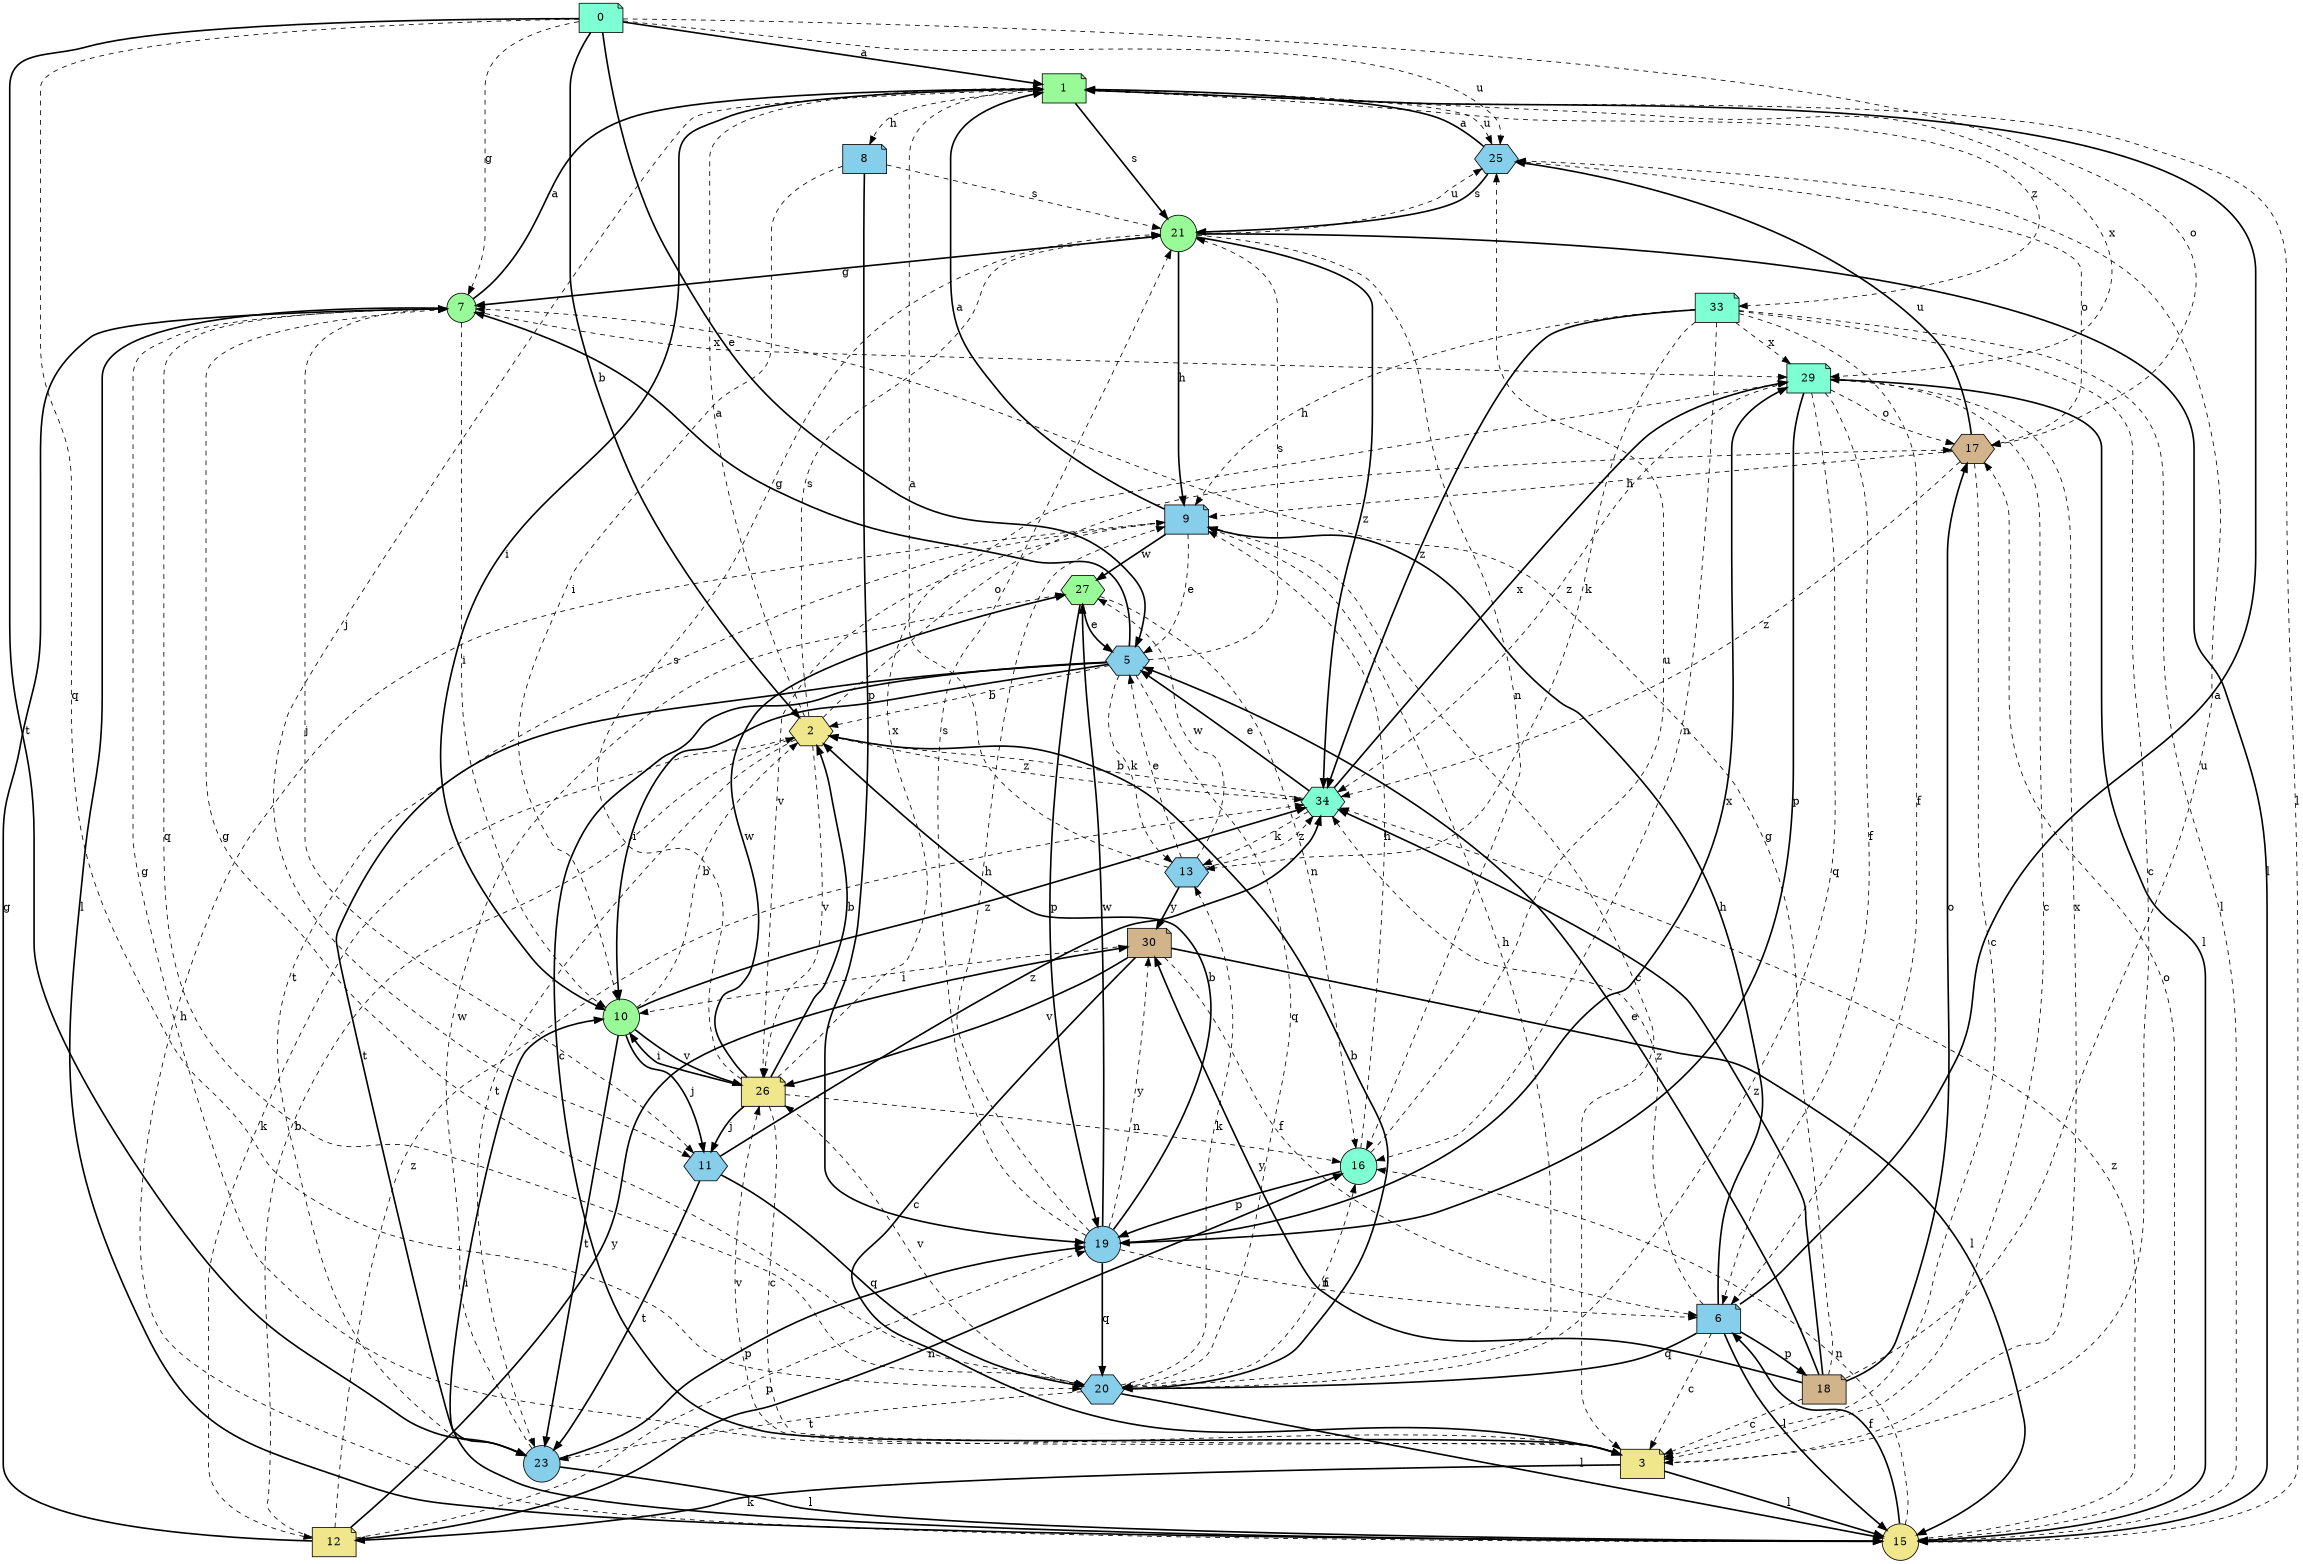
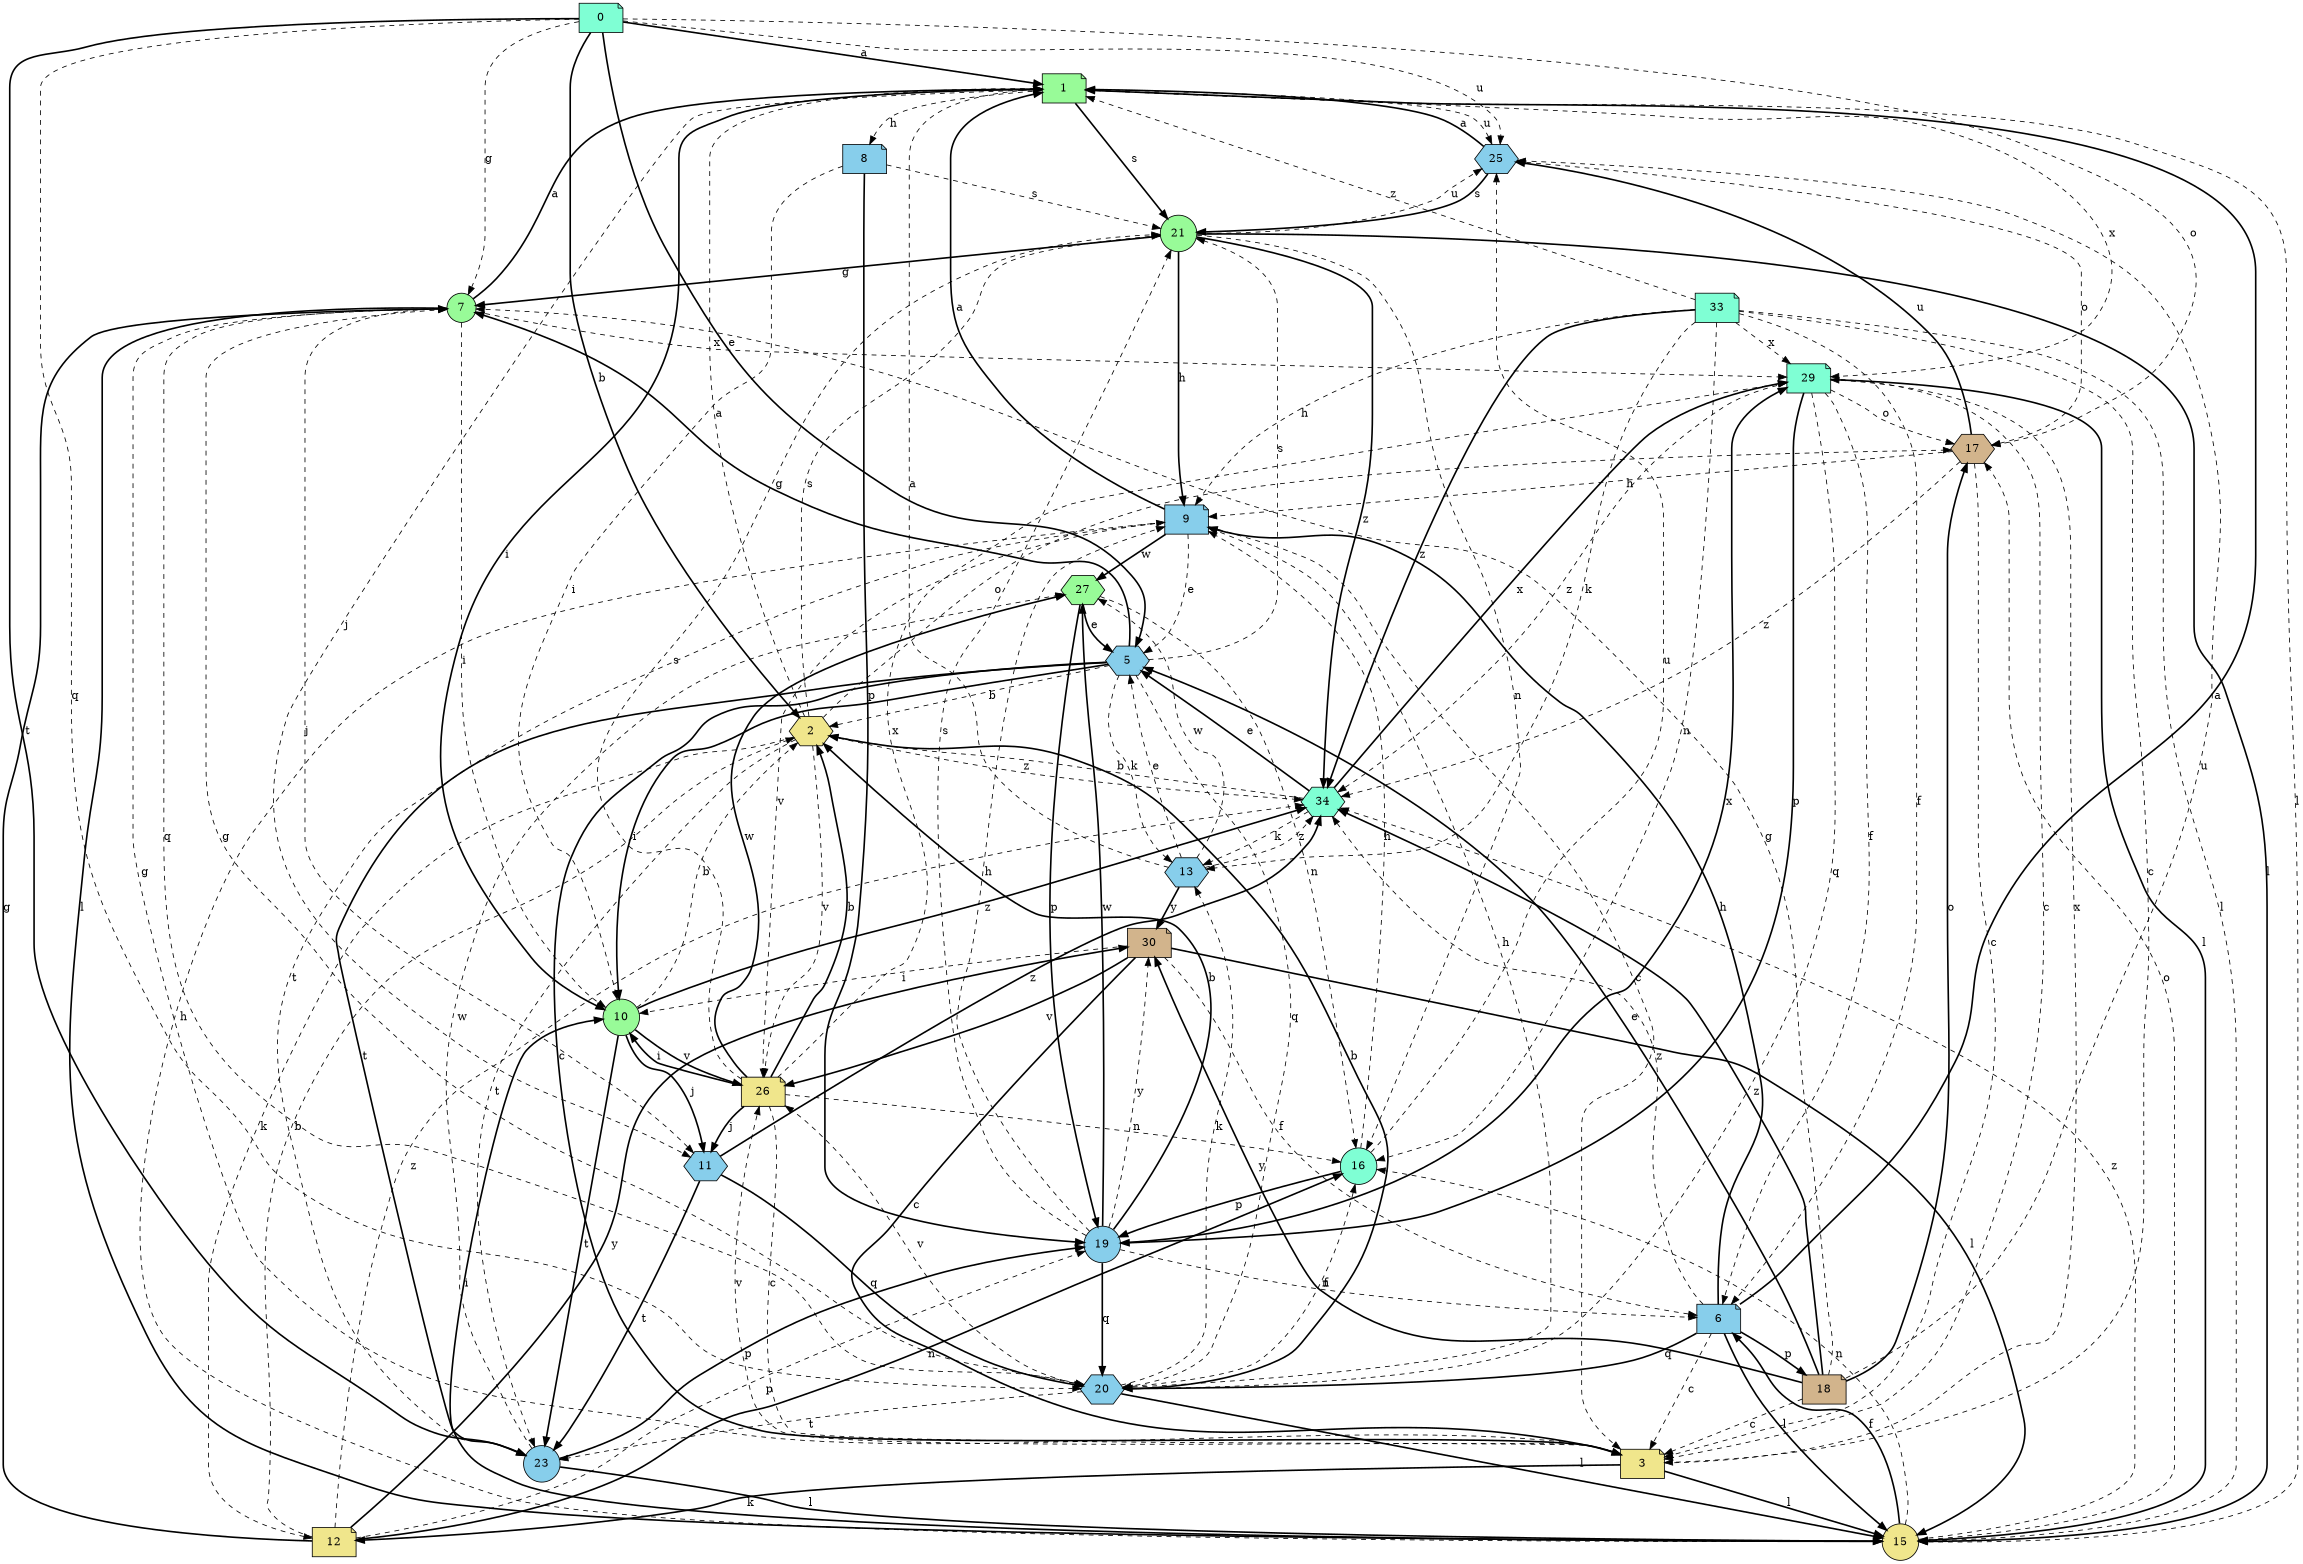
  strict digraph {
    node [fillcolor=skyblue shape=note style=filled]
    edge [style=dashed]
    0 [fillcolor=aquamarine]
    1 [fillcolor=palegreen]
    2 [fillcolor=khaki shape=hexagon]
    5 [shape=hexagon]
    7 [fillcolor=palegreen shape=circle]
    17 [fillcolor=tan shape=hexagon]
    20 [shape=hexagon]
    23 [shape=circle]
    25 [shape=hexagon]
    8
    10 [fillcolor=palegreen shape=circle]
    11 [shape=hexagon]
    15 [fillcolor=khaki shape=circle]
    21 [fillcolor=palegreen shape=circle]
    29 [fillcolor=aquamarine]
    33 [fillcolor=aquamarine]
    12 [fillcolor=khaki]
    26 [fillcolor=khaki]
    34 [fillcolor=aquamarine shape=hexagon]
    3 [fillcolor=khaki]
    13 [shape=hexagon]
    9
    16 [fillcolor=aquamarine shape=circle]
    19 [shape=circle]
    27 [fillcolor=palegreen shape=hexagon]
    6
    30 [fillcolor=tan]
    18 [fillcolor=tan]
    0 -> 1 [label=a style=bold]
    0 -> 2 [label=b style=bold]
    0 -> 5 [label=e style=bold]
    0 -> 7 [label=g]
    0 -> 17 [label=o]
    0 -> 20 [label=q]
    0 -> 23 [label=t style=bold]
    0 -> 25 [label=u]
    1 -> 25 [label=u]
    1 -> 8 [label=h]
    1 -> 10 [label=i style=bold]
    1 -> 11 [label=j]
    1 -> 15 [label=l]
    1 -> 21 [label=s style=bold]
    1 -> 29 [label=x]
-   1 -> 33 [label=z]
+   33 -> 1 [label=z]
    2 -> 1 [label=a]
    2 -> 17 [label=o]
    2 -> 23 [label=t]
    2 -> 21 [label=s]
    2 -> 12 [label=k]
    2 -> 26 [label=v]
    2 -> 34 [label=z]
    5 -> 2 [label=b]
    5 -> 7 [label=g style=bold]
    5 -> 20 [label=q]
    5 -> 23 [label=t style=bold]
    5 -> 10 [label=i style=bold]
    5 -> 21 [label=s]
    5 -> 3 [label=c style=bold]
    5 -> 13 [label=k]
    7 -> 1 [label=a style=bold]
    7 -> 20 [label=q]
    7 -> 10 [label=i]
    7 -> 11 [label=j]
    7 -> 15 [label=l style=bold]
    7 -> 29 [label=x]
    17 -> 25 [label=u style=bold]
    17 -> 34 [label=z]
    17 -> 3 [label=c]
    17 -> 9 [label=h]
    20 -> 2 [label=b style=bold]
    20 -> 7 [label=g]
    20 -> 23 [label=t]
    20 -> 15 [label=l style=bold]
    20 -> 26 [label=v]
    20 -> 13 [label=k]
    20 -> 9 [label=h]
    20 -> 16 [label=n]
    23 -> 15 [label=l style=bold]
    23 -> 19 [label=p style=bold]
    23 -> 27 [label=w]
    25 -> 1 [label=a style=bold]
    25 -> 17 [label=o]
    25 -> 21 [label=s style=bold]
    8 -> 10 [label=i]
    8 -> 21 [label=s]
    8 -> 19 [label=p style=bold]
    10 -> 2 [label=b]
    10 -> 23 [label=t style=bold]
    10 -> 11 [label=j style=bold]
    10 -> 26 [label=v style=bold]
    10 -> 34 [label=z style=bold]
    11 -> 20 [label=q style=bold]
    11 -> 23 [label=t style=bold]
    11 -> 34 [label=z style=bold]
    15 -> 17 [label=o]
    15 -> 10 [label=i style=bold]
    15 -> 34 [label=z]
    15 -> 9 [label=h]
    15 -> 16 [label=n]
    15 -> 6 [label=f style=bold]
    21 -> 7 [label=g style=bold]
    21 -> 25 [label=u]
    21 -> 15 [label=l style=bold]
    21 -> 34 [label=z style=bold]
    21 -> 9 [label=h style=bold]
    21 -> 16 [label=n]
    29 -> 17 [label=o]
    29 -> 20 [label=q]
    29 -> 15 [label=l style=bold]
    29 -> 34 [label=z]
    29 -> 3 [label=c]
    29 -> 19 [label=p style=bold]
    29 -> 6 [label=f]
    33 -> 15 [label=l]
    33 -> 29 [label=x]
    33 -> 34 [label=z style=bold]
    33 -> 3 [label=c]
    33 -> 13 [label=k]
    33 -> 9 [label=h]
    33 -> 16 [label=n]
    33 -> 6 [label=f]
    12 -> 2 [label=b]
    12 -> 7 [label=g style=bold]
    12 -> 34 [label=z]
    12 -> 16 [label=n style=bold]
    12 -> 19 [label=p]
    12 -> 30 [label=y style=bold]
    26 -> 2 [label=b style=bold]
    26 -> 10 [label=i style=bold]
    26 -> 11 [label=j style=bold]
    26 -> 21 [label=s]
    26 -> 29 [label=x]
    26 -> 3 [label=c]
    26 -> 16 [label=n]
    26 -> 27 [label=w style=bold]
    34 -> 2 [label=b]
    34 -> 5 [label=e style=bold]
    34 -> 29 [label=x style=bold]
    34 -> 13 [label=k]
    3 -> 7 [label=g]
    3 -> 15 [label=l style=bold]
    3 -> 29 [label=x]
    3 -> 12 [label=k style=bold]
    3 -> 26 [label=v]
    13 -> 1 [label=a]
    13 -> 5 [label=e]
    13 -> 34 [label=z]
    13 -> 27 [label=w]
    13 -> 30 [label=y style=bold]
    9 -> 1 [label=a style=bold]
    9 -> 5 [label=e]
    9 -> 23 [label=t]
    9 -> 26 [label=v]
    9 -> 3 [label=c]
    9 -> 27 [label=w style=bold]
    16 -> 25 [label=u]
    16 -> 9 [label=h]
    16 -> 19 [label=p style=bold]
    19 -> 2 [label=b style=bold]
    19 -> 20 [label=q style=bold]
    19 -> 21 [label=s]
    19 -> 29 [label=x style=bold]
    19 -> 9 [label=h]
    19 -> 27 [label=w style=bold]
    19 -> 6 [label=f]
    19 -> 30 [label=y]
    27 -> 5 [label=e style=bold]
    27 -> 16 [label=n]
    27 -> 19 [label=p style=bold]
    6 -> 1 [label=a style=bold]
    6 -> 20 [label=q style=bold]
    6 -> 15 [label=l style=bold]
    6 -> 34 [label=z]
    6 -> 3 [label=c]
    6 -> 9 [label=h style=bold]
    6 -> 18 [label=p style=bold]
    30 -> 10 [label=i]
    30 -> 15 [label=l style=bold]
    30 -> 26 [label=v style=bold]
    30 -> 3 [label=c style=bold]
    30 -> 6 [label=f]
    18 -> 5 [label=e style=bold]
    18 -> 7 [label=g]
    18 -> 17 [label=o style=bold]
    18 -> 25 [label=u]
    18 -> 34 [label=z style=bold]
    18 -> 3 [label=c]
    18 -> 30 [label=y style=bold]
  }
